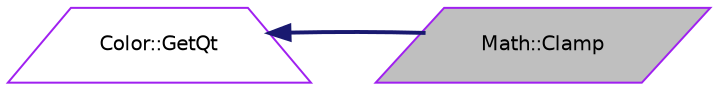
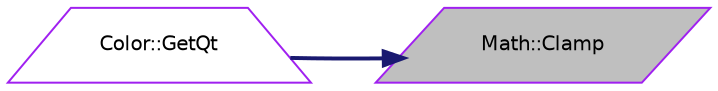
  digraph {
    rankdir=RL
    node [color=purple fontname=Helvetica fontsize=10 style=filled]
    n1 [fillcolor=grey75 fontcolor=black height=0.2 label="Math::Clamp" shape=parallelogram width=0.4]
    n2 [fillcolor=white height=0.2 label="Color::GetQt" shape=trapezium width=0.4]
-   n2 -> n1 [color=midnightblue dir=back fontname=Helvetica fontsize=10 labelfontname=Helvetica labelfontsize=10 style=bold]
+   n1 -> n2 [color=midnightblue dir=back fontname=Helvetica fontsize=10 labelfontname=Helvetica labelfontsize=10 style=bold]
  }
